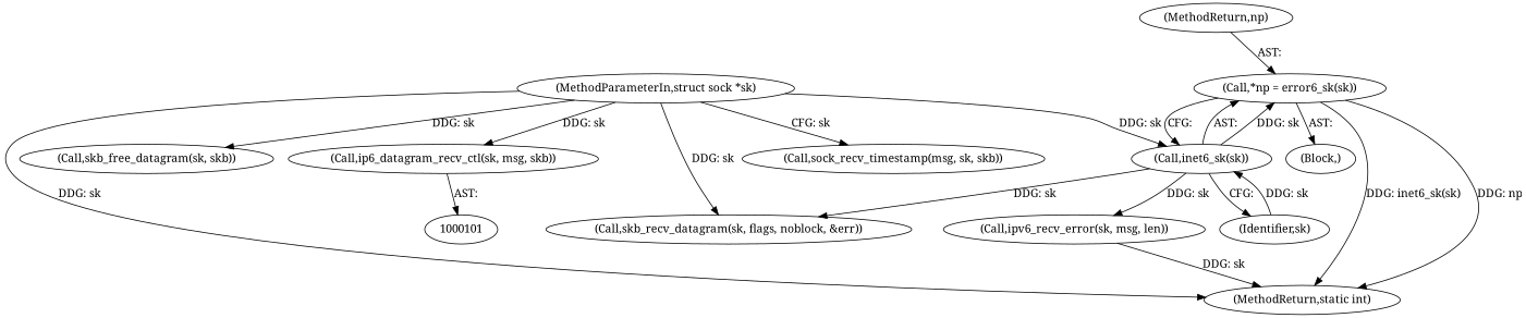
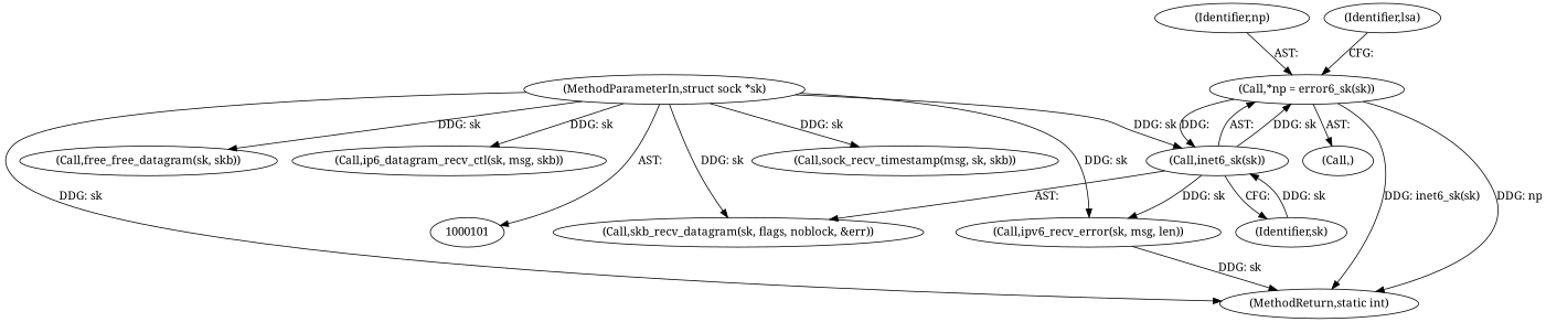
  digraph {
    fontname="Noto Serif"
    node [fontname="Noto Serif"]
    edge [fontname="Noto Serif"]
    n1 [label="(Call,*np = error6_sk(sk))"]
    n2 [label="(Call,inet6_sk(sk))"]
    n3 [label="(MethodReturn,static int)"]
-   n4 [label="(Block,)"]
+   n4 [label="(Call,)"]
    n5 [label="(Call,ipv6_recv_error(sk, msg, len))"]
    n6 [label="(Identifier,sk)"]
    n7 [label="(Call,skb_recv_datagram(sk, flags, noblock, &err))"]
    n8 [label="(MethodParameterIn,struct sock *sk)"]
    n9 [label="(Call,ip6_datagram_recv_ctl(sk, msg, skb))"]
    n10 [label="(Call,sock_recv_timestamp(msg, sk, skb))"]
-   n11 [label="(Call,skb_free_datagram(sk, skb))"]
+   n11 [label="(Call,free_free_datagram(sk, skb))"]
    1000101
-   n13 [label="(MethodReturn,np)"]
-   n1 -> n2 [label="CFG: "]
+   n13 [label="(Identifier,np)"]
+   n14 [label="(Identifier,lsa)"]
+   n1 -> n2 [label="DDG: "]
    n1 -> n3 [label="DDG: np"]
    n1 -> n3 [label="DDG: inet6_sk(sk)"]
    n1 -> n4 [label="AST: "]
    n2 -> n1 [label="AST: "]
    n2 -> n1 [label="DDG: sk"]
    n2 -> n5 [label="DDG: sk"]
    n2 -> n6 [label="CFG: "]
-   n2 -> n7 [label="DDG: sk"]
+   n2 -> n7 [label="AST: "]
    n5 -> n3 [label="DDG: sk"]
    n6 -> n2 [label="DDG: sk"]
    n8 -> n2 [label="DDG: sk"]
    n8 -> n3 [label="DDG: sk"]
+   n8 -> n5 [label="DDG: sk"]
    n8 -> n7 [label="DDG: sk"]
    n8 -> n9 [label="DDG: sk"]
-   n8 -> n10 [label="CFG: sk"]
+   n8 -> n10 [label="DDG: sk"]
    n8 -> n11 [label="DDG: sk"]
-   n9 -> 1000101 [label="AST: "]
+   n8 -> 1000101 [label="AST: "]
    n13 -> n1 [label="AST: "]
+   n14 -> n1 [label="CFG: "]
  }
